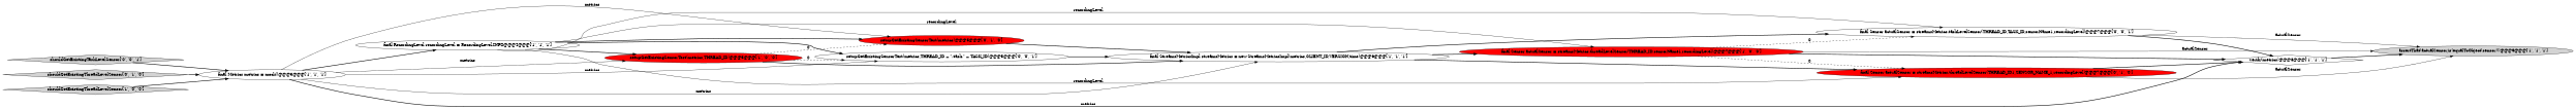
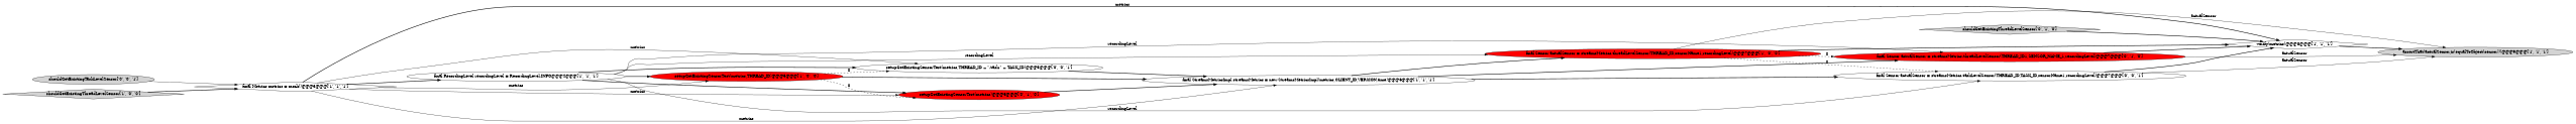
  digraph {
    rankdir=LR
    node [fillcolor=white shape=ellipse style=filled]
    edge [style=bold]
-   n1 [fillcolor=lightgray label="shouldGetExistingTaskLevelSensor['0', '0', '1']" shape=diamond]
-   n2 [label="final Metrics metrics = mock()@@@3@@@['1', '1', '1']"]
+   n1 [fillcolor=lightgray label="shouldGetExistingTaskLevelSensor['0', '0', '1']"]
+   n2 [label="final Metrics metrics = mock()@@@3@@@['1', '1', '1']" shape=diamond]
    n3 [label="final RecordingLevel recordingLevel = RecordingLevel.INFO@@@4@@@['1', '1', '1']"]
    n4 [fillcolor=red label="setupGetExistingSensorTest(metrics)@@@5@@@['0', '1', '0']"]
    n5 [label="setupGetExistingSensorTest(metrics,THREAD_ID + \".task.\" + TASK_ID)@@@5@@@['0', '0', '1']"]
    n6 [fillcolor=red label="setupGetExistingSensorTest(metrics,THREAD_ID)@@@5@@@['1', '0', '0']"]
    n7 [label="verify(metrics)@@@8@@@['1', '1', '1']" shape=diamond]
    n8 [label="final StreamsMetricsImpl streamsMetrics = new StreamsMetricsImpl(metrics,CLIENT_ID,VERSION,time)@@@6@@@['1', '1', '1']"]
    n9 [fillcolor=lightgray label="shouldGetExistingThreadLevelSensor['0', '1', '0']" shape=diamond]
    n10 [fillcolor=lightgray label="shouldGetExistingThreadLevelSensor['1', '0', '0']" shape=diamond]
    n11 [fillcolor=lightgray label="assertThat(actualSensor,is(equalToObject(sensor)))@@@9@@@['1', '1', '1']"]
    n12 [fillcolor=red label="final Sensor actualSensor = streamsMetrics.threadLevelSensor(THREAD_ID,sensorName1,recordingLevel)@@@7@@@['1', '0', '0']"]
    n13 [label="final Sensor actualSensor = streamsMetrics.taskLevelSensor(THREAD_ID,TASK_ID,sensorName1,recordingLevel)@@@7@@@['0', '0', '1']"]
    n14 [fillcolor=red label="final Sensor actualSensor = streamsMetrics.threadLevelSensor(THREAD_ID1,SENSOR_NAME_1,recordingLevel)@@@7@@@['0', '1', '0']"]
-   n1 -> n2
+   n1 -> n2 [style=solid]
    n2 -> n3
    n2 -> n4 [label=metrics style=solid]
    n2 -> n5 [label=metrics style=solid]
    n2 -> n6 [label=metrics style=solid]
    n2 -> n7 [label=metrics]
    n2 -> n8 [label=metrics style=solid]
    n3 -> n4
    n3 -> n5
    n3 -> n6
    n3 -> n12 [label=recordingLevel style=solid]
    n3 -> n13 [label=recordingLevel style=solid]
    n3 -> n14 [label=recordingLevel style=solid]
    n4 -> n8
    n5 -> n8
    n6 -> n4 [label=0 style=dashed]
    n6 -> n5 [label=0 style=dashed]
    n6 -> n8
    n7 -> n11
    n8 -> n12
    n8 -> n13
    n8 -> n14
-   n9 -> n2
+   n9 -> n7
    n10 -> n2
    n12 -> n7
    n12 -> n11 [label=actualSensor style=solid]
    n12 -> n13 [label=0 style=dashed]
    n12 -> n14 [label=0 style=dashed]
    n13 -> n7
    n13 -> n11 [label=actualSensor style=solid]
    n14 -> n7
    n14 -> n11 [label=actualSensor style=solid]
  }
